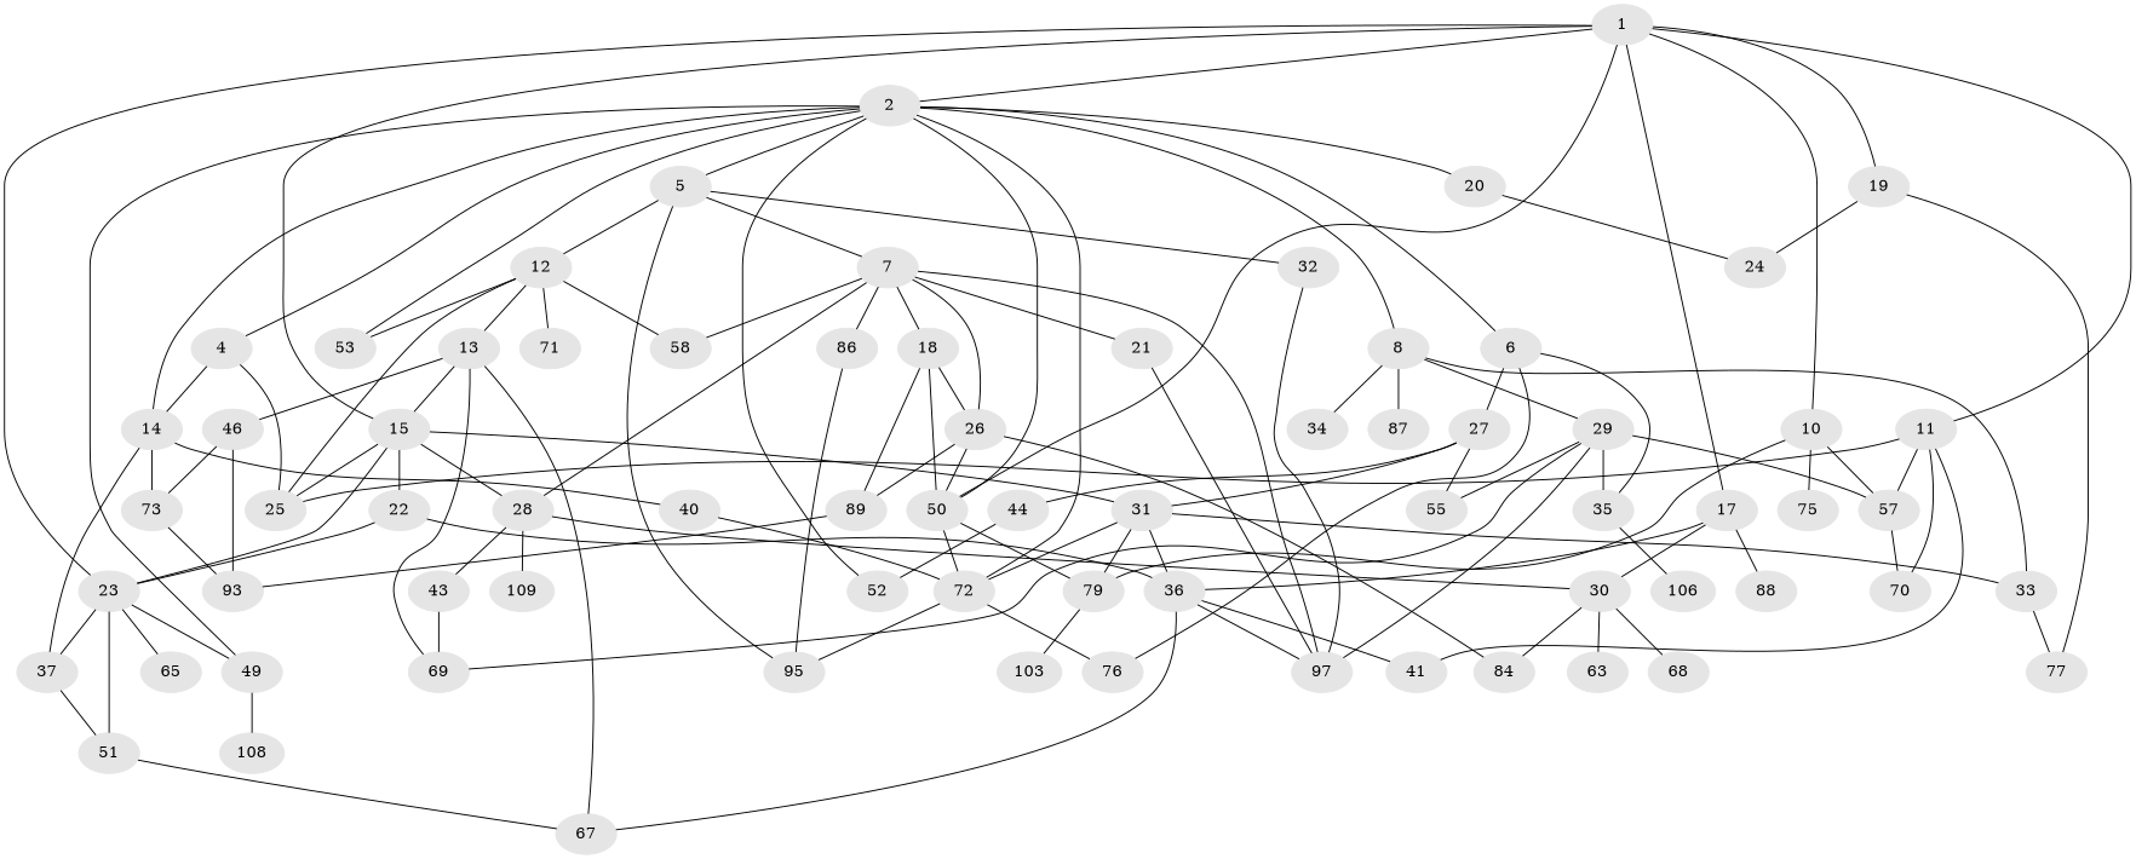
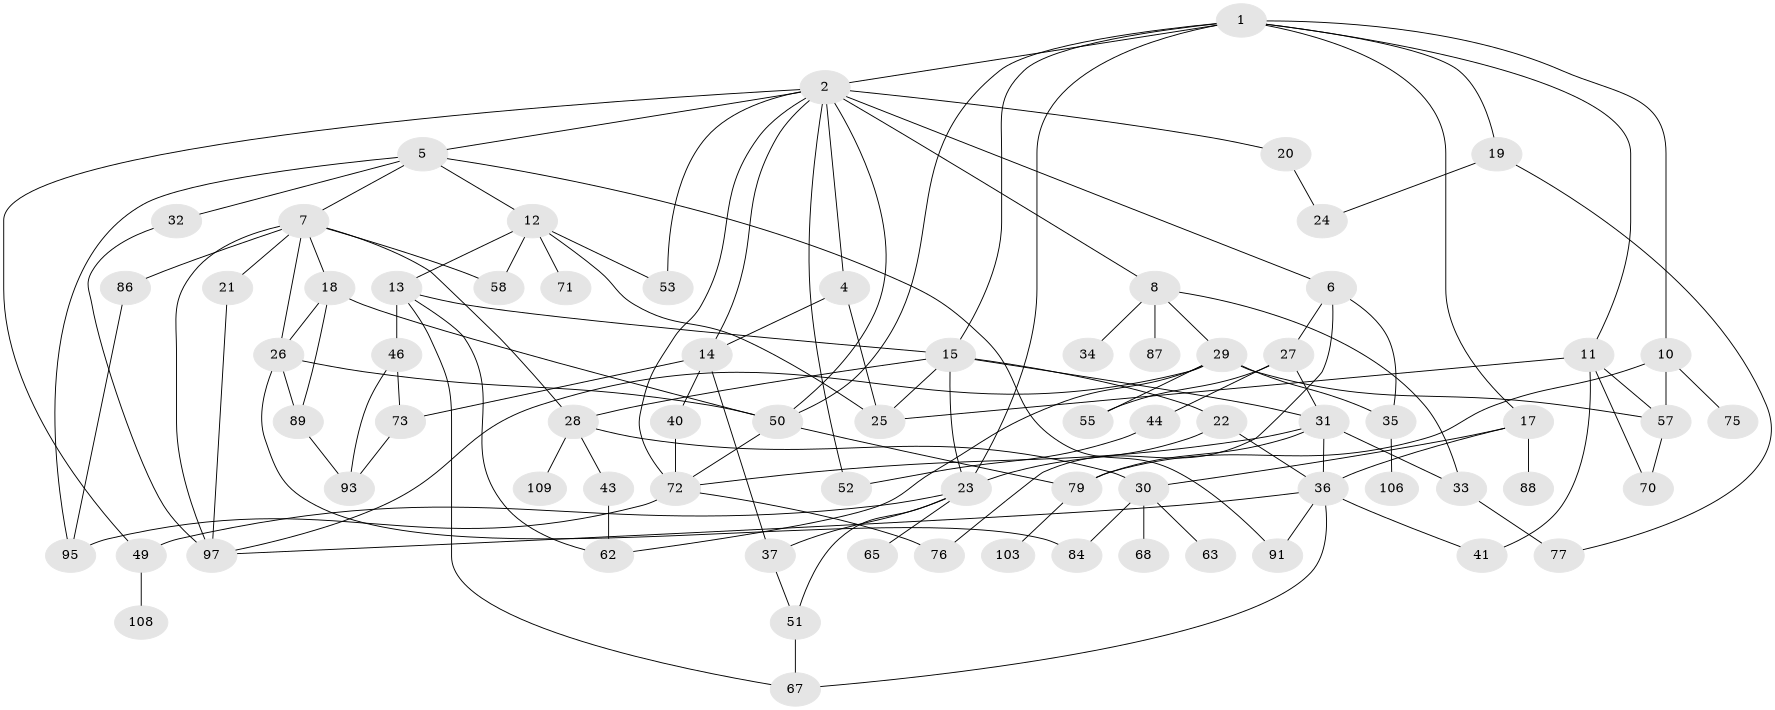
  graph {
    node [color=gray90 style=filled]
    1 [super="+3"]
    2 [super="+9"]
    10 [super="+60"]
    11 [super="+64"]
    15 [super="+16"]
    17 [super="+96"]
    19 [super="+82"]
    23 [super="+45"]
    50 [super="+80"]
    4
    5
    6 [super="+47"]
    8
    14 [super="+48"]
    20
    49
    52 [super="+100"]
    53
    72 [super="+104"]
    57
    75 [super="+110"]
    79
    25 [super="+54"]
    41
    70 [super="+85"]
    28 [super="+38"]
    22 [super="+66"]
    31 [super="+61"]
    30 [super="+56"]
    36 [super="+39"]
    88
    24
    77
    37
    51 [super="+95"]
    65
    7 [super="+74"]
    12 [super="+83"]
    32
+   91
    n41 [label=95]
    27 [super="+69"]
    35
    76
    29 [super="+94"]
    33 [super="+89"]
    34
    87
    40
    73 [super="+102"]
    108
    18 [super="+99"]
    21
    26 [super="+42"]
    58
    86
    97 [super="+105"]
    13 [super="+78"]
    71
    44 [super="+92"]
    55 [super="+81"]
    106
    n63 [label=89]
    84
    43
    109
-   62 [super="+101" label=69]
+   62 [super="+101"]
    103
    46
    67 [super="+90"]
    93 [super="+107"]
    63
    68
    1 -- 2
    1 -- 10
    1 -- 11
    1 -- 15
    1 -- 17
    1 -- 19
    1 -- 23
    1 -- 50
    2 -- 50
    2 -- 4
    2 -- 5
    2 -- 6
    2 -- 8
    2 -- 14
    2 -- 20
    2 -- 49
    2 -- 52
    2 -- 53
    2 -- 72
    10 -- 57
    10 -- 75
    10 -- 79
    11 -- 57
    11 -- 25 [weight=2]
    11 -- 41
    11 -- 70
    15 -- 23
    15 -- 25
    15 -- 28
    15 -- 22
    15 -- 31
    17 -- 30
    17 -- 36
    17 -- 88
    19 -- 24
    19 -- 77
    23 -- 49
    23 -- 37
    23 -- 51
    23 -- 65
    50 -- 72
    50 -- 79
    4 -- 14
    4 -- 25
    5 -- 7
    5 -- 12
    5 -- 32
+   5 -- 91
    5 -- n41
    6 -- 27
    6 -- 35
    6 -- 76
    8 -- 29
    8 -- 33
    8 -- 34
    8 -- 87
    14 -- 37
    14 -- 40
    14 -- 73
    20 -- 24
    49 -- 108
    72 -- n41
    72 -- 76
    57 -- 70
    79 -- 103
    28 -- 30
    28 -- 43
    28 -- 109
    22 -- 23 [weight=2]
    22 -- 36
    31 -- 72
    31 -- 79
    31 -- 36
    31 -- 33
    30 -- 84
    30 -- 63
    30 -- 68
    36 -- 41
+   36 -- 91
    36 -- 97
    36 -- 67
    37 -- 51
    51 -- 67
    7 -- 28
    7 -- 18
    7 -- 21
    7 -- 26
    7 -- 58
    7 -- 86
    7 -- 97
    12 -- 53
    12 -- 25
    12 -- 58
    12 -- 13
    12 -- 71
    32 -- 97
    27 -- 31
    27 -- 44
    27 -- 55
    35 -- 106
    29 -- 57
    29 -- 35
    29 -- 97
    29 -- 55
    29 -- 62
    33 -- 77
    40 -- 72
    73 -- 93
    18 -- 50
    18 -- 26
    18 -- n63
    21 -- 97
    26 -- 50
    26 -- n63
    26 -- 84
    86 -- n41
    13 -- 15
    13 -- 62
    13 -- 46
    13 -- 67
    44 -- 52
    n63 -- 93
    43 -- 62
    46 -- 73
    46 -- 93
  }
